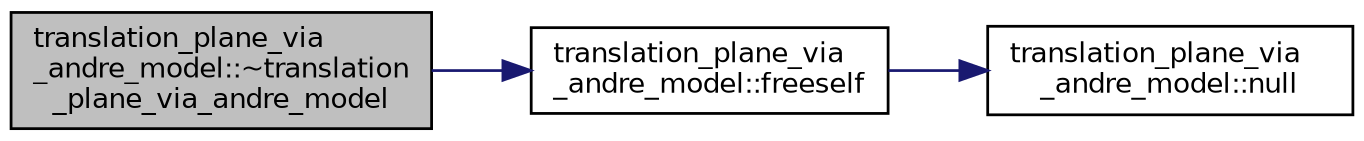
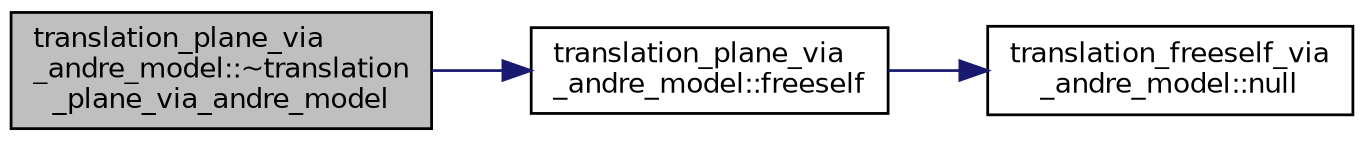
  digraph {
    rankdir=LR
    node [color=black fillcolor=white fontname=Helvetica fontsize=10 shape=record style=filled]
    edge [color=midnightblue fontname=Helvetica fontsize=10 labelfontname=Helvetica labelfontsize=10 style=solid]
    n1 [fillcolor=grey75 fontcolor=black height=0.2 label="translation_plane_via\l_andre_model::~translation\l_plane_via_andre_model" width=0.4]
    n2 [height=0.2 label="translation_plane_via\l_andre_model::freeself" width=0.4]
-   n3 [height=0.2 label="translation_plane_via\l_andre_model::null" width=0.4]
+   n3 [height=0.2 label="translation_freeself_via\l_andre_model::null" width=0.4]
    n1 -> n2
    n2 -> n3
  }
